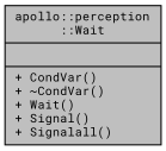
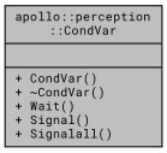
  digraph {
    fontname="Roboto Mono"
-   n1 [color=black fillcolor=grey75 fontcolor=black fontname="Roboto Mono" fontsize=10 height=0.2 label="{apollo::perception\l::Wait\n||+ CondVar()\l+ ~CondVar()\l+ Wait()\l+ Signal()\l+ Signalall()\l}" shape=record style=filled width=0.4]
+   n1 [color=black fillcolor=grey75 fontcolor=black fontname="Roboto Mono" fontsize=10 height=0.2 label="{apollo::perception\l::CondVar\n||+ CondVar()\l+ ~CondVar()\l+ Wait()\l+ Signal()\l+ Signalall()\l}" shape=record style=filled width=0.4]
  }
